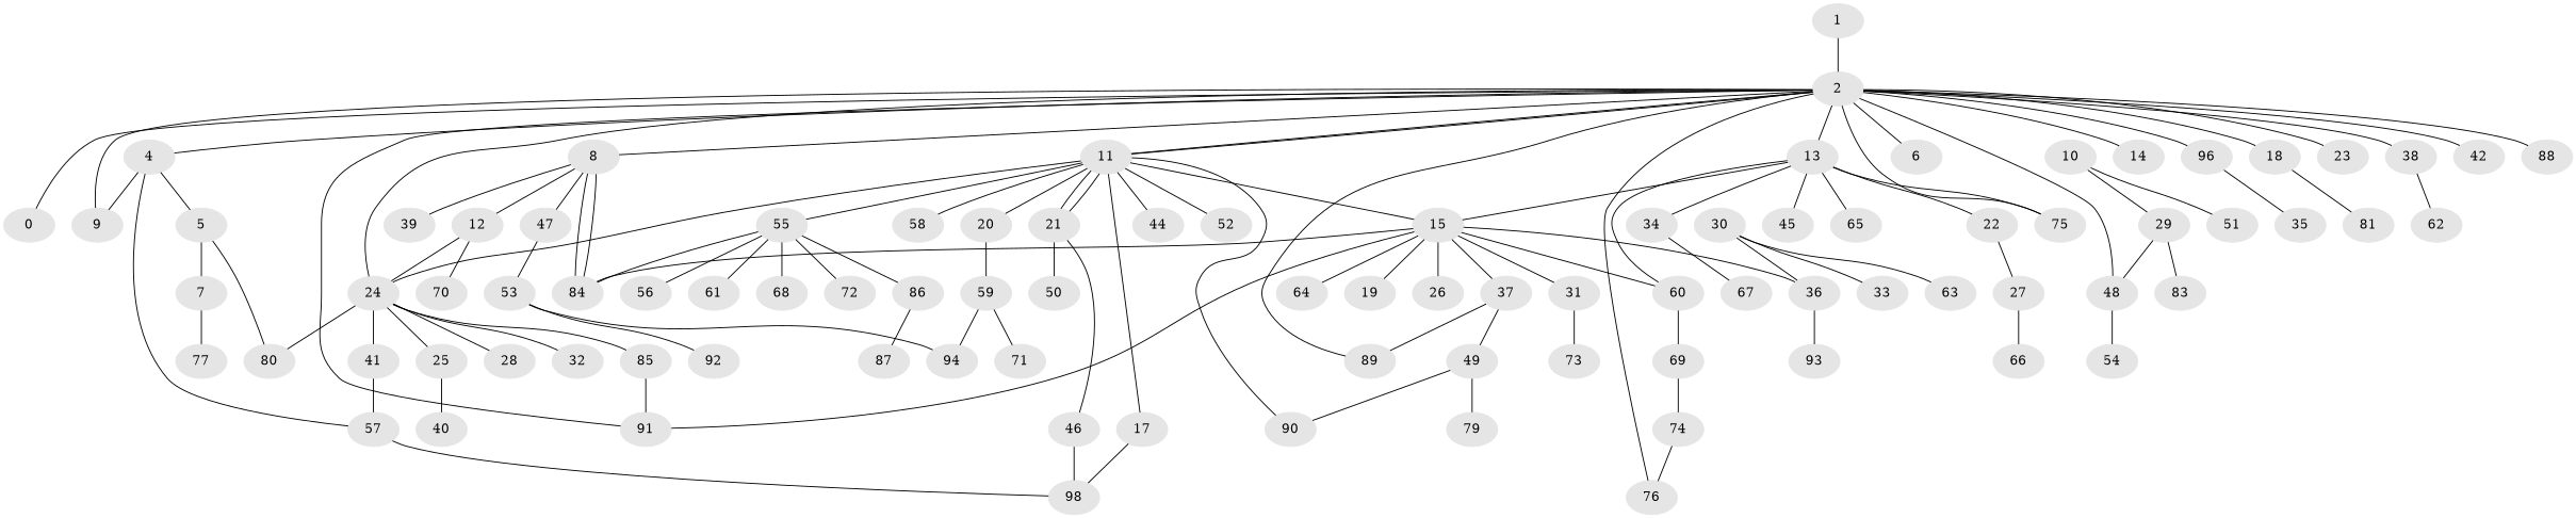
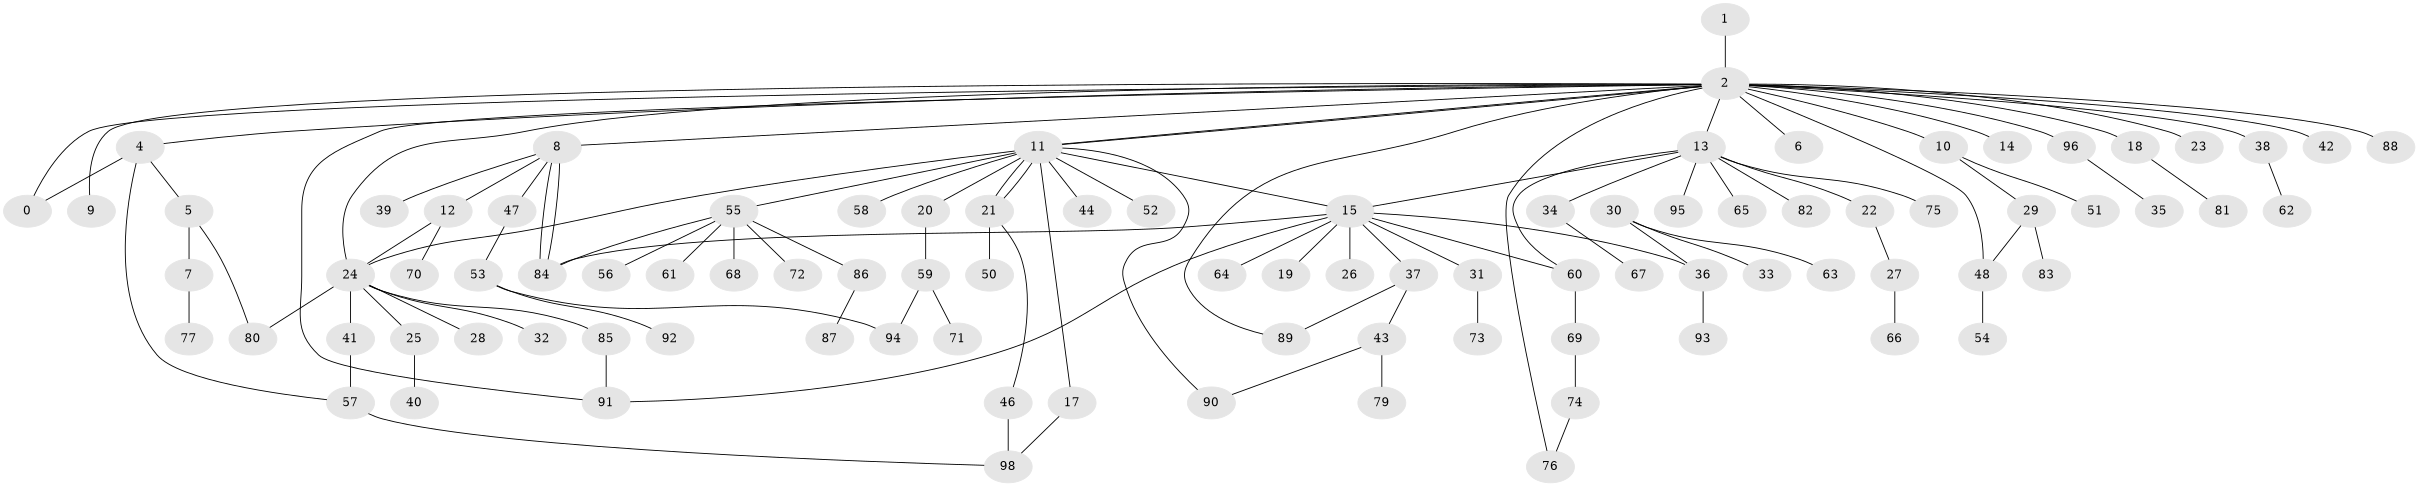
  graph {
    node [color=gray90 style=filled]
    1
    2
    n3 [label=0]
    4
    6
    8
    9
    10
    11
    13
    14
    n12 [label=96]
    18
    23
    24
    38
    42
    48
    76
    88
    89
    91
    5
    57
    12
    39
    47
    84
    29
    51
    15
    17
    20
    21
    44
    52
    55
    58
    90
    22
    34
-   45
+   45 [label=95]
    60
    65
    75
+   82
    35
    81
    80
    25
    28
    32
    41
    85
    62
    54
    7
    n58 [label=98]
    77
    70
    53
    83
    19
    26
    31
    36
    37
    64
    59
    46
    50
    56
    61
    68
    72
    86
    27
    67
    69
    73
    93
-   49
+   49 [label=43]
    94
    71
    30
    33
    63
    66
    40
    79
    92
    87
    74
    1 -- 2
    2 -- n3
    2 -- 4
    2 -- 6
    2 -- 8
    2 -- 9
-   2 -- 75
+   2 -- 10
    2 -- 11
    2 -- 11
    2 -- 13
    2 -- 14
    2 -- n12
    2 -- 18
    2 -- 23
    2 -- 24
    2 -- 38
    2 -- 42
    2 -- 48
    2 -- 76
    2 -- 88
    2 -- 89
    2 -- 91
-   4 -- 9
+   4 -- n3
    4 -- 5
    4 -- 57
    8 -- 12
    8 -- 39
    8 -- 47
    8 -- 84
    8 -- 84
    10 -- 29
    10 -- 51
    11 -- 24
    11 -- 15
    11 -- 17
    11 -- 20
    11 -- 21
    11 -- 21
    11 -- 44
    11 -- 52
    11 -- 55
    11 -- 58
    11 -- 90
    13 -- 15
    13 -- 22
    13 -- 34
    13 -- 45
    13 -- 60
    13 -- 65
    13 -- 75
+   13 -- 82
    n12 -- 35
    18 -- 81
    24 -- 80
    24 -- 25
    24 -- 28
    24 -- 32
    24 -- 41
    24 -- 85
    38 -- 62
    48 -- 54
    5 -- 80
    5 -- 7
    57 -- n58
    12 -- 24
    12 -- 70
    47 -- 53
    29 -- 48
    29 -- 83
    15 -- 91
    15 -- 84
    15 -- 60
    15 -- 19
    15 -- 26
    15 -- 31
    15 -- 36
    15 -- 37
    15 -- 64
    17 -- n58
    20 -- 59
    21 -- 46
    21 -- 50
    55 -- 84
    55 -- 56
    55 -- 61
    55 -- 68
    55 -- 72
    55 -- 86
    22 -- 27
    34 -- 67
    60 -- 69
    25 -- 40
    41 -- 57
    85 -- 91
    7 -- 77
    53 -- 94
    53 -- 92
    31 -- 73
    36 -- 93
    37 -- 89
    37 -- 49
    59 -- 94
    59 -- 71
    46 -- n58
    86 -- 87
    27 -- 66
    69 -- 74
    49 -- 90
    49 -- 79
    30 -- 36
    30 -- 33
    30 -- 63
    74 -- 76
  }
